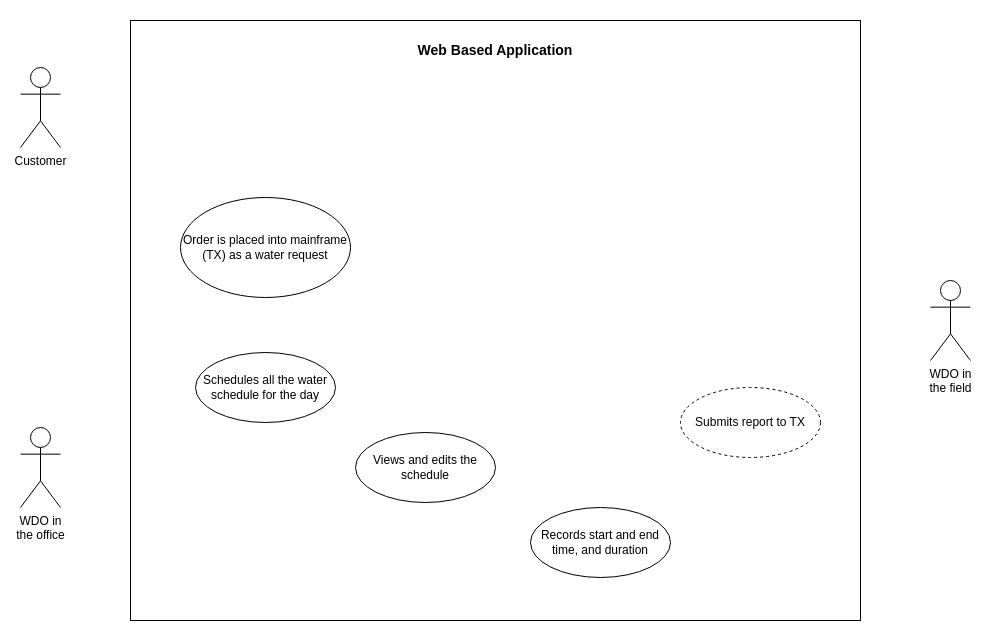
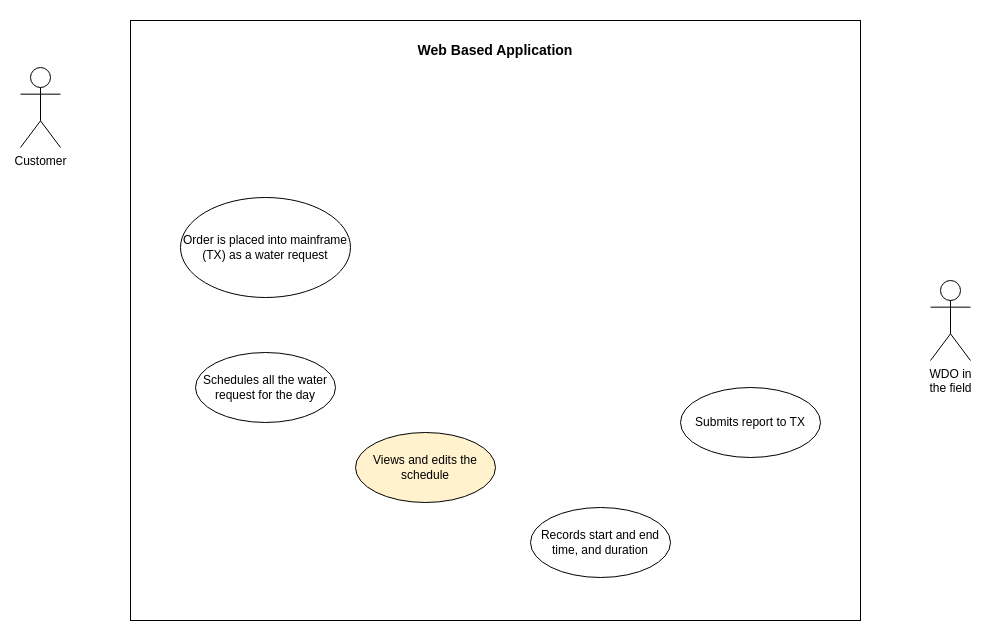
  <mxCell id="0" />
  <mxCell id="1" parent="0" />
  <mxCell id="2" value="&lt;p style=&quot;margin:0px;margin-top:4px;text-align:center;&quot;&gt;&lt;br&gt;&lt;/p&gt;&lt;p style=&quot;margin:0px;margin-top:4px;text-align:center;&quot;&gt;&lt;font style=&quot;font-size: 14px;&quot;&gt;&lt;b&gt;Web Based Application&lt;/b&gt;&lt;/font&gt;&lt;/p&gt;" style="verticalAlign=top;align=left;overflow=fill;html=1;whiteSpace=wrap;" vertex="1" parent="1"><mxGeometry x="130" y="20" width="730" height="600" as="geometry" /></mxCell>
- <mxCell id="3" value="WDO in &lt;br&gt;the office" style="shape=umlActor;verticalLabelPosition=bottom;verticalAlign=top;html=1;" vertex="1" parent="1"><mxGeometry x="20" y="427" width="40" height="80" as="geometry" /></mxCell>
  <mxCell id="4" value="Customer" style="shape=umlActor;verticalLabelPosition=bottom;verticalAlign=top;html=1;" vertex="1" parent="1"><mxGeometry x="20" y="67" width="40" height="80" as="geometry" /></mxCell>
  <mxCell id="5" value="Order is placed into mainframe (TX) as a water request" style="ellipse;whiteSpace=wrap;html=1;" vertex="1" parent="1"><mxGeometry x="180" y="197" width="170" height="100" as="geometry" /></mxCell>
  <mxCell id="6" value="WDO in &lt;br&gt;the field" style="shape=umlActor;verticalLabelPosition=bottom;verticalAlign=top;html=1;" vertex="1" parent="1"><mxGeometry x="930" y="280" width="40" height="80" as="geometry" /></mxCell>
- <mxCell id="7" value="Schedules all the water schedule for the day" style="ellipse;whiteSpace=wrap;html=1;" vertex="1" parent="1"><mxGeometry x="195" y="352" width="140" height="70" as="geometry" /></mxCell>
- <mxCell id="8" value="Views and edits the schedule" style="ellipse;whiteSpace=wrap;html=1;" vertex="1" parent="1"><mxGeometry x="355" y="432" width="140" height="70" as="geometry" /></mxCell>
+ <mxCell id="7" value="Schedules all the water request for the day" style="ellipse;whiteSpace=wrap;html=1;" vertex="1" parent="1"><mxGeometry x="195" y="352" width="140" height="70" as="geometry" /></mxCell>
+ <mxCell id="8" value="Views and edits the schedule" style="ellipse;whiteSpace=wrap;html=1;fillColor=#fff2cc;" vertex="1" parent="1"><mxGeometry x="355" y="432" width="140" height="70" as="geometry" /></mxCell>
  <mxCell id="9" value="Records start and end time, and duration" style="ellipse;whiteSpace=wrap;html=1;" vertex="1" parent="1"><mxGeometry x="530" y="507" width="140" height="70" as="geometry" /></mxCell>
- <mxCell id="10" value="Submits report to TX" style="ellipse;whiteSpace=wrap;html=1;dashed=1;" vertex="1" parent="1"><mxGeometry x="680" y="387" width="140" height="70" as="geometry" /></mxCell>
+ <mxCell id="10" value="Submits report to TX" style="ellipse;whiteSpace=wrap;html=1;" vertex="1" parent="1"><mxGeometry x="680" y="387" width="140" height="70" as="geometry" /></mxCell>
